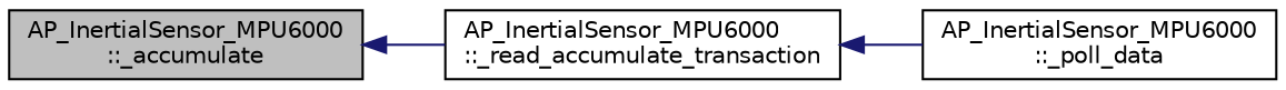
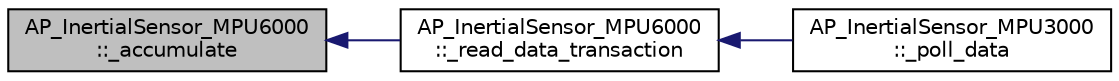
  digraph {
    rankdir=LR
    node [color=black fillcolor=white fontname=Helvetica fontsize=10 shape=record style=filled]
    edge [color=midnightblue dir=back fontname=Helvetica fontsize=10 labelfontname=Helvetica labelfontsize=10 style=solid]
    n1 [fillcolor=grey75 fontcolor=black height=0.2 label="AP_InertialSensor_MPU6000\l::_accumulate" width=0.4]
-   n2 [height=0.2 label="AP_InertialSensor_MPU6000\l::_read_accumulate_transaction" width=0.4]
-   n3 [height=0.2 label="AP_InertialSensor_MPU6000\l::_poll_data" width=0.4]
+   n2 [height=0.2 label="AP_InertialSensor_MPU6000\l::_read_data_transaction" width=0.4]
+   n3 [height=0.2 label="AP_InertialSensor_MPU3000\l::_poll_data" width=0.4]
    n1 -> n2
    n2 -> n3
  }
